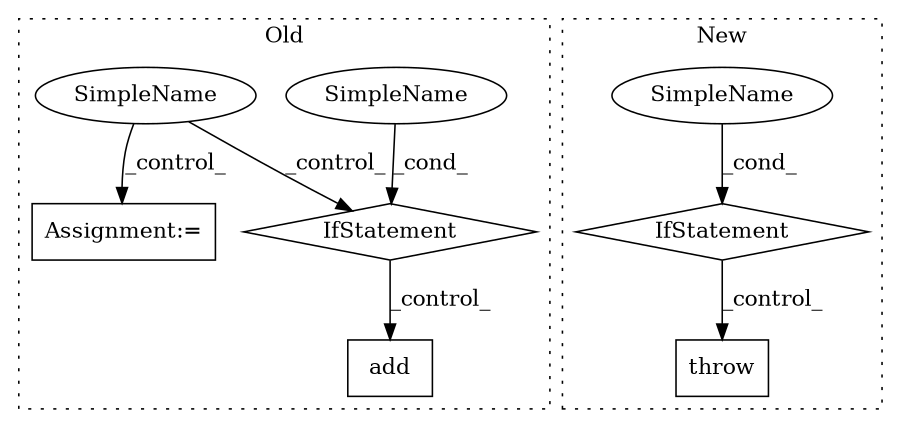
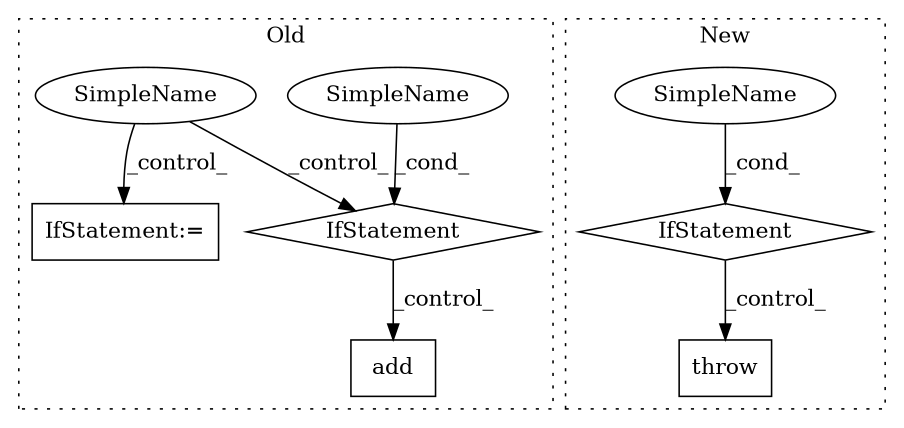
  digraph {
    node [a=42 shape=box]
    n1 [a=32 l="15,2" label=add s="2429,2516"]
    n2 [a=25 l="4,2" label=IfStatement s="2389,2409" shape=diamond]
    n3 [l=16 label=SimpleName s=2393 shape=ellipse]
    n4 [label=SimpleName shape=ellipse]
-   n5 [a=7 l=1 label="Assignment:=" s=2640]
+   n5 [a=7 l=1 label="IfStatement:=" s=2640]
    n6 [a=53 l=6 label=throw s=2135]
    n7 [a=25 l="10,2" label=IfStatement s="2073,2123" shape=diamond]
    n8 [label=SimpleName shape=ellipse]
    subgraph cluster_1 {
      label=Old
      style=dotted
      n1
      n2
      n3
      n4
      n5
    }
    subgraph cluster_2 {
      label=New
      style=dotted
      n6
      n7
      n8
    }
    n2 -> n1 [label=_control_]
    n3 -> n2 [label=_cond_]
    n4 -> n2 [label=_control_]
    n4 -> n5 [label=_control_]
    n7 -> n6 [label=_control_]
    n8 -> n7 [label=_cond_]
  }
